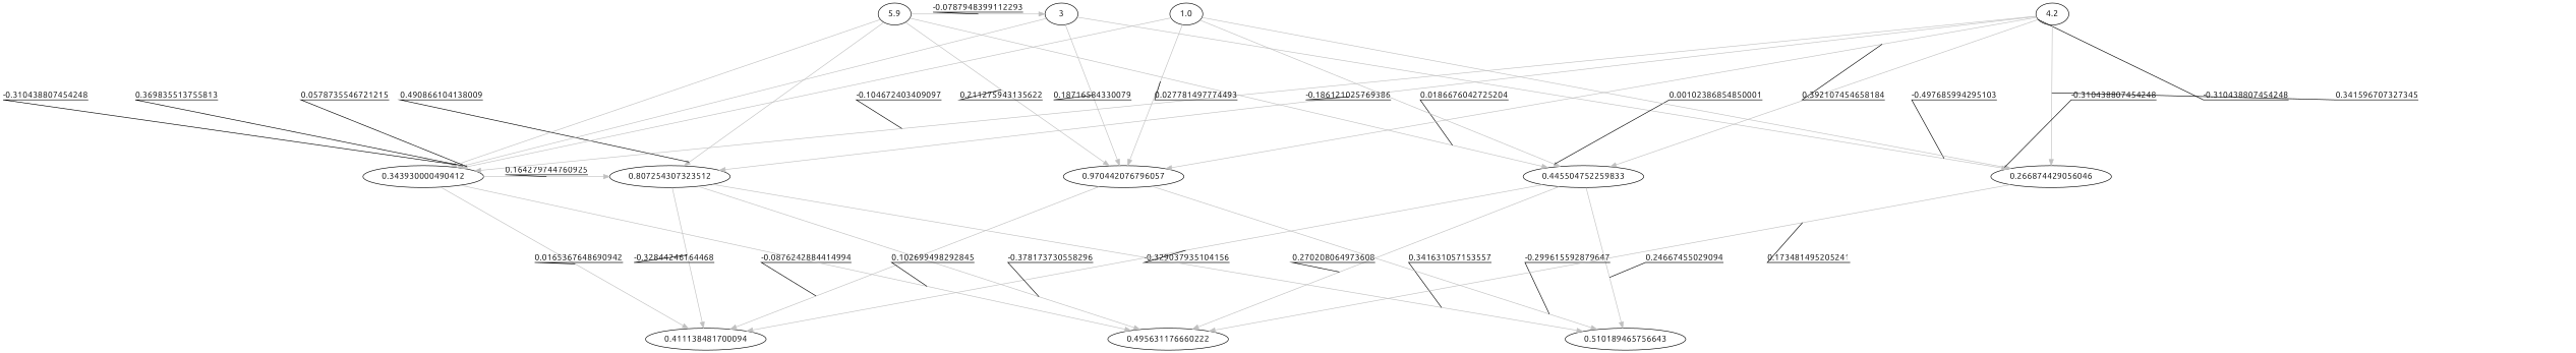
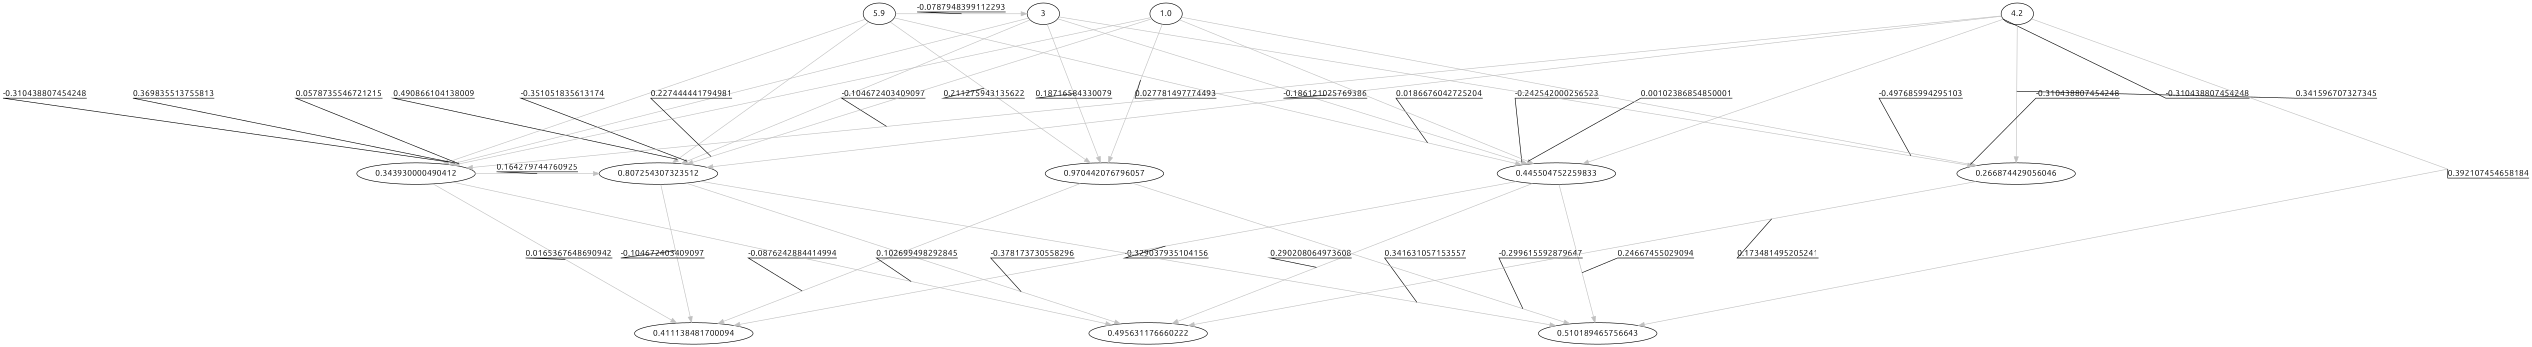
  digraph {
    fontname=Ubuntu
    nodesep=1
    rankdir=TB
    ranksep=3
    splines=line
    node [fontname=Ubuntu]
    edge [color=grey decorate=true fontname=Ubuntu]
    5.9
    3
    4.2
    n4 [label=1.0]
    0.445504752259833
    0.807254307323512
    0.970442076796057
    0.266874429056046
    0.343930000490412
    0.411138481700094
    0.495631176660222
    0.510189465756643
    subgraph sub_1 {
      rank=same
      5.9
      3
      4.2
      n4
    }
    subgraph sub_2 {
      rank=same
      0.445504752259833
      0.807254307323512
      0.970442076796057
      0.266874429056046
      0.343930000490412
    }
    subgraph sub_3 {
      rank=same
      0.411138481700094
      0.495631176660222
      0.510189465756643
    }
    5.9 -> 3 [label=-0.0787948399112293]
    5.9 -> 0.445504752259833 [label=0.0186676042725204]
    5.9 -> 0.807254307323512 [label=0.490866104138009]
    5.9 -> 0.970442076796057 [label=0.211275943135622]
    5.9 -> 0.343930000490412 [label=-0.310438807454248]
+   3 -> 0.445504752259833 [label=-0.242542000256523]
+   3 -> 0.807254307323512 [label=-0.351051835613174]
    3 -> 0.970442076796057 [label=0.18716584330079]
    3 -> 0.266874429056046 [label=-0.497685994295103]
    3 -> 0.343930000490412 [label=0.369835513755813]
    4.2 -> 0.445504752259833 [label=-0.310438807454248]
    4.2 -> 0.807254307323512 [label=-0.186121025769386]
-   4.2 -> 0.970442076796057 [label=0.392107454658184]
+   4.2 -> 0.510189465756643 [label=0.392107454658184]
    4.2 -> 0.266874429056046 [label=0.341596707327345]
    4.2 -> 0.343930000490412 [label=-0.104672403409097]
    n4 -> 0.445504752259833 [label=0.00102386854850001]
+   n4 -> 0.807254307323512 [label=0.227444441794981]
    n4 -> 0.970442076796057 [label=0.027781497774493]
    n4 -> 0.266874429056046 [label=-0.310438807454248]
    n4 -> 0.343930000490412 [label=0.0578735546721215]
    0.445504752259833 -> 0.411138481700094 [label=-0.329037935104156]
-   0.445504752259833 -> 0.495631176660222 [label=0.270208064973608]
+   0.445504752259833 -> 0.495631176660222 [label=0.290208064973608]
    0.445504752259833 -> 0.510189465756643 [label=0.24667455029094]
-   0.807254307323512 -> 0.411138481700094 [label=-0.32844246164468]
+   0.807254307323512 -> 0.411138481700094 [label=-0.104672403409097]
    0.807254307323512 -> 0.495631176660222 [label=-0.378173730558296]
    0.807254307323512 -> 0.510189465756643 [label=0.341631057153557]
    0.970442076796057 -> 0.411138481700094 [label=-0.0876242884414994]
    0.970442076796057 -> 0.510189465756643 [label=-0.299615592879647]
    0.266874429056046 -> 0.495631176660222 [label=0.173481495205241]
    0.343930000490412 -> 0.807254307323512 [label=0.164279744760925]
    0.343930000490412 -> 0.411138481700094 [label=0.0165367648690942]
    0.343930000490412 -> 0.495631176660222 [label=0.102699498292845]
  }
